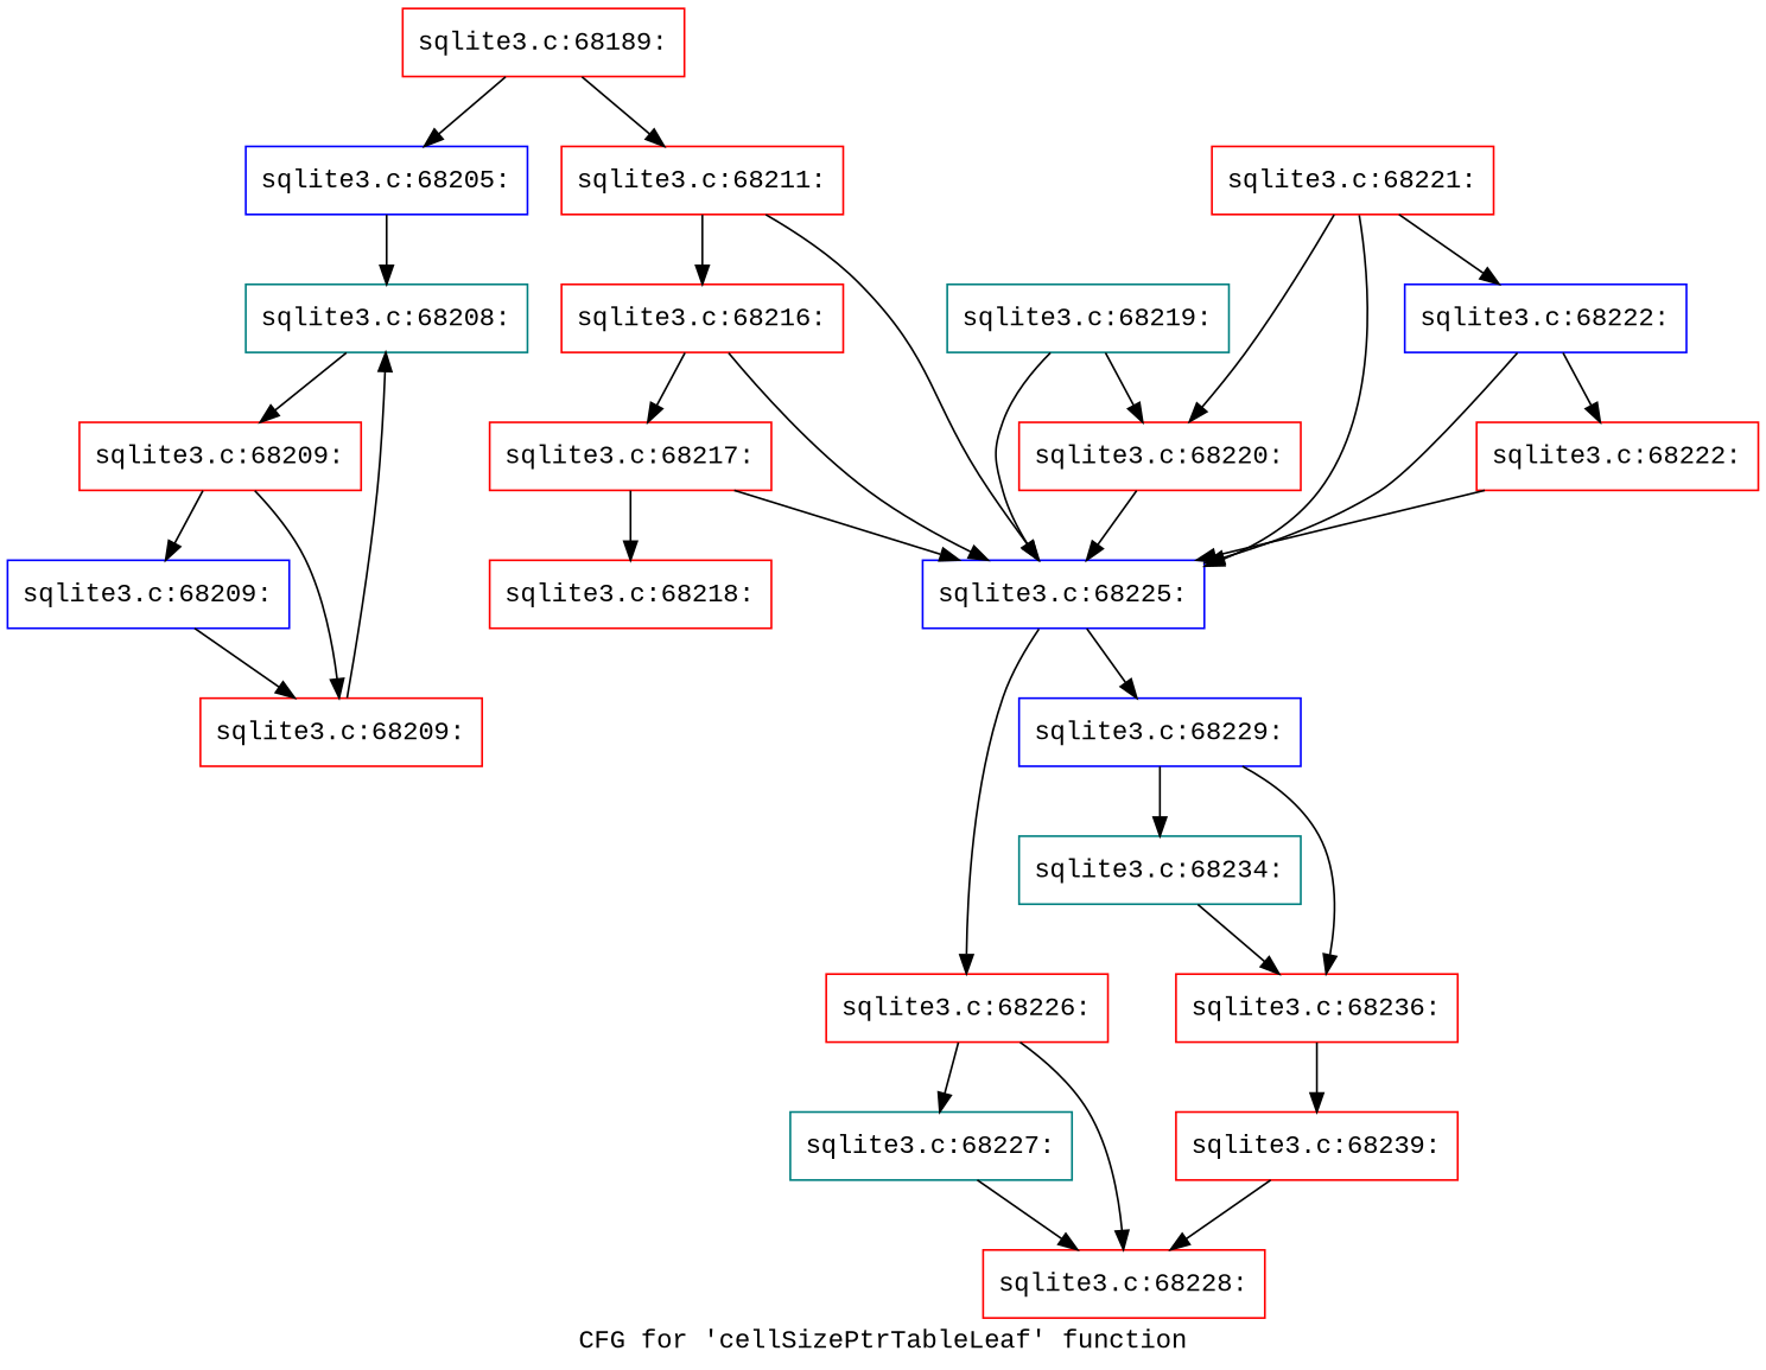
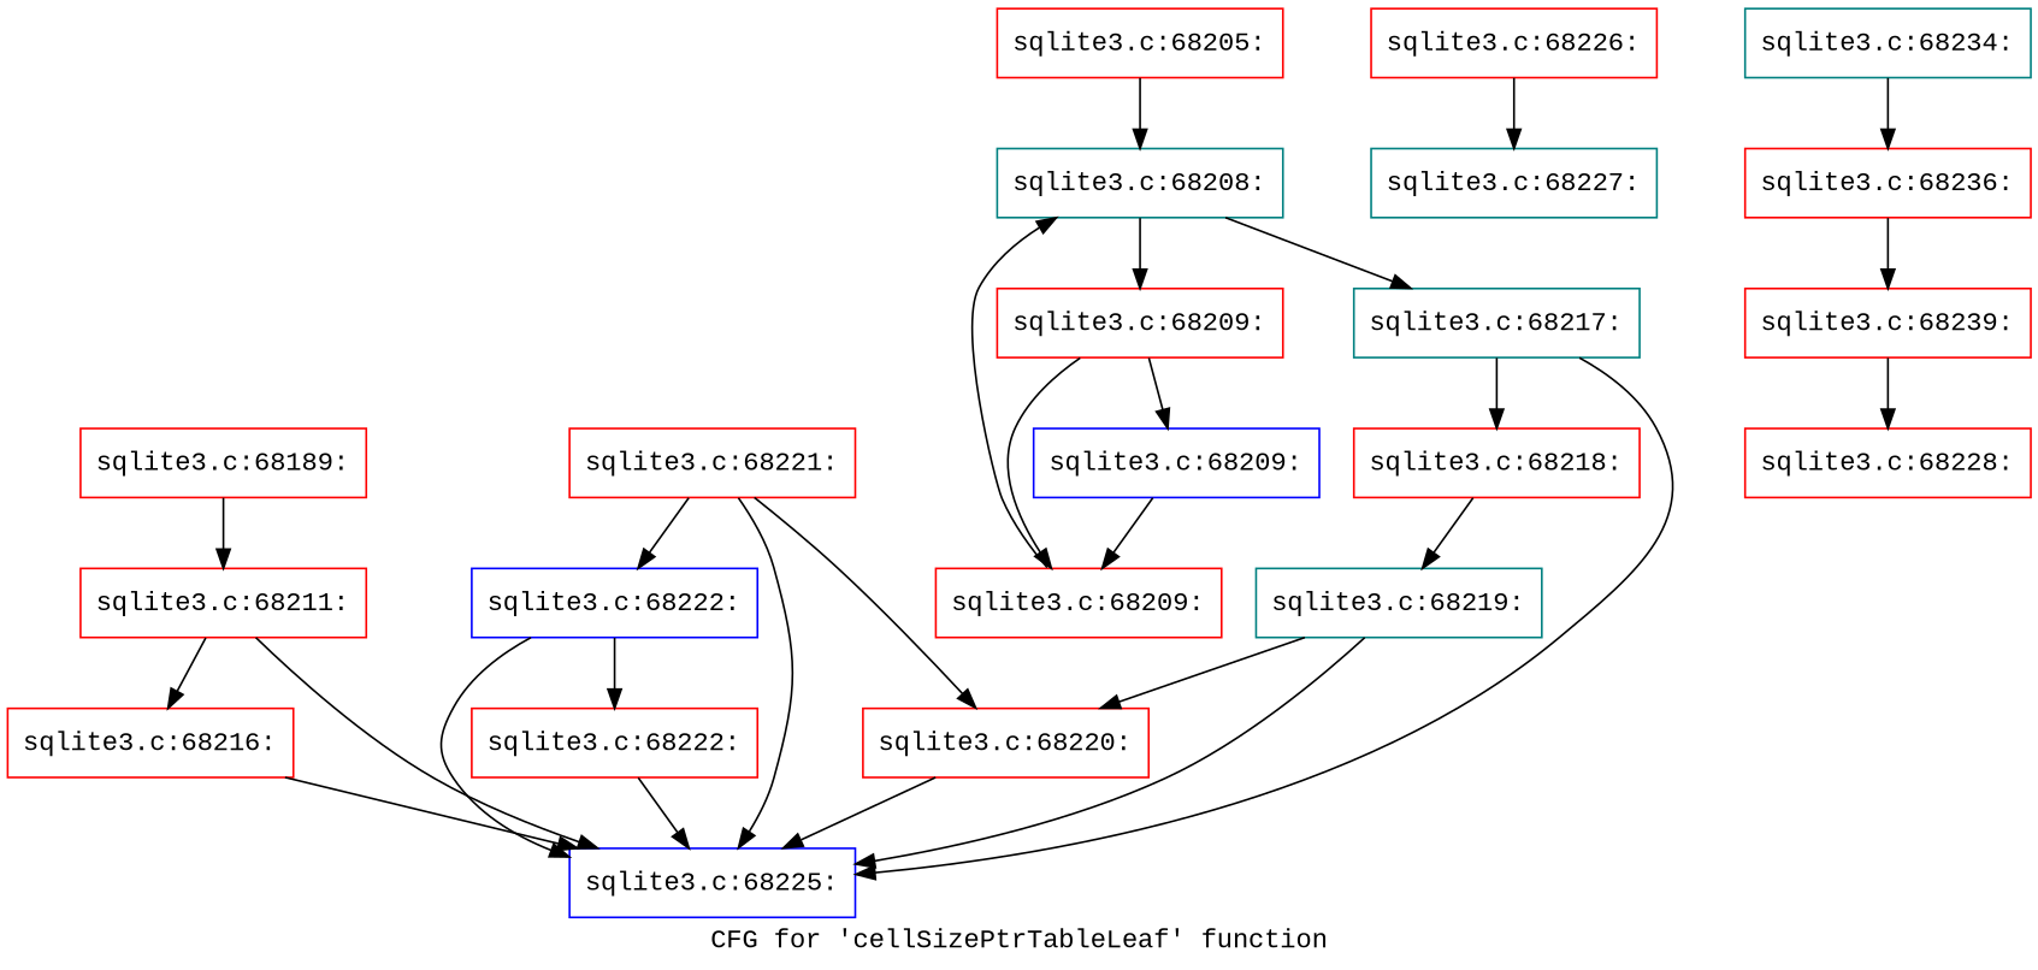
  digraph {
    fontname="Liberation Mono"
    label="CFG for 'cellSizePtrTableLeaf' function"
    node [color=red fontname="Liberation Mono" shape=record]
    edge [fontname="Liberation Mono"]
    n1 [label="{sqlite3.c:68189:}"]
-   n2 [color=blue label="{sqlite3.c:68205:}"]
+   n2 [label="{sqlite3.c:68205:}"]
    n3 [label="{sqlite3.c:68211:}"]
    n4 [color=teal label="{sqlite3.c:68208:}"]
    n5 [label="{sqlite3.c:68216:}"]
    n6 [color=blue label="{sqlite3.c:68225:}"]
    n7 [label="{sqlite3.c:68209:}"]
-   n8 [label="{sqlite3.c:68217:}"]
+   n8 [color=teal label="{sqlite3.c:68217:}"]
    n9 [label="{sqlite3.c:68226:}"]
-   n10 [color=blue label="{sqlite3.c:68229:}"]
    n11 [color=blue label="{sqlite3.c:68209:}"]
    n12 [label="{sqlite3.c:68209:}"]
    n13 [label="{sqlite3.c:68218:}"]
    n14 [color=teal label="{sqlite3.c:68227:}"]
    n15 [label="{sqlite3.c:68228:}"]
    n16 [color=teal label="{sqlite3.c:68234:}"]
    n17 [label="{sqlite3.c:68236:}"]
    n18 [color=teal label="{sqlite3.c:68219:}"]
    n19 [label="{sqlite3.c:68220:}"]
    n20 [label="{sqlite3.c:68221:}"]
    n21 [color=blue label="{sqlite3.c:68222:}"]
    n22 [label="{sqlite3.c:68222:}"]
    n23 [label="{sqlite3.c:68239:}"]
-   n1 -> n2
    n1 -> n3
    n2 -> n4
    n3 -> n5
    n3 -> n6
    n4 -> n7
    n5 -> n6
-   n5 -> n8
-   n6 -> n9
-   n6 -> n10
+   n4 -> n8
    n7 -> n11
    n7 -> n12
    n8 -> n6
    n8 -> n13
    n9 -> n14
-   n9 -> n15
-   n10 -> n16
-   n10 -> n17
    n11 -> n12
    n12 -> n4
-   n14 -> n15
+   n13 -> n18
    n16 -> n17
    n17 -> n23
    n18 -> n6
    n18 -> n19
    n19 -> n6
    n20 -> n6
    n20 -> n19
    n20 -> n21
    n21 -> n6
    n21 -> n22
    n22 -> n6
    n23 -> n15
  }
